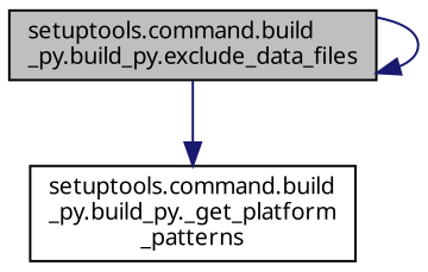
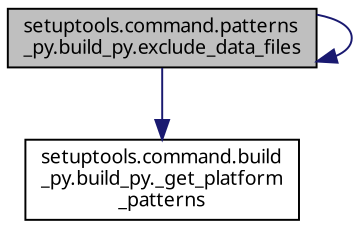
  digraph {
    rankdir=TB
    fontname="Noto Sans"
    node [color=black fontname="Noto Sans" fontsize=10 shape=record style=filled]
    edge [color=midnightblue fontname="Noto Sans" fontsize=10 labelfontname=Helvetica labelfontsize=10 style=solid]
-   n1 [fillcolor=grey75 fontcolor=black height=0.2 label="setuptools.command.build\l_py.build_py.exclude_data_files" width=0.4]
+   n1 [fillcolor=grey75 fontcolor=black height=0.2 label="setuptools.command.patterns\l_py.build_py.exclude_data_files" width=0.4]
    n2 [fillcolor=white height=0.2 label="setuptools.command.build\l_py.build_py._get_platform\l_patterns" width=0.4]
    n1 -> n1
    n1 -> n2
  }
